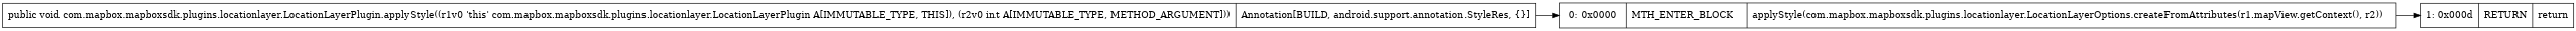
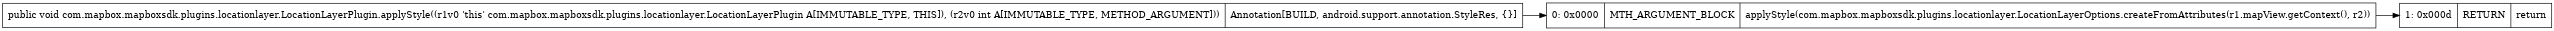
  digraph {
    rankdir=LR
    node [shape=record]
-   n1 [label="{0\:\ 0x0000|MTH_ENTER_BLOCK\l|applyStyle(com.mapbox.mapboxsdk.plugins.locationlayer.LocationLayerOptions.createFromAttributes(r1.mapView.getContext(), r2))\l}"]
+   n1 [label="{0\:\ 0x0000|MTH_ARGUMENT_BLOCK\l|applyStyle(com.mapbox.mapboxsdk.plugins.locationlayer.LocationLayerOptions.createFromAttributes(r1.mapView.getContext(), r2))\l}"]
    n2 [label="{1\:\ 0x000d|RETURN\l|return\l}"]
    n3 [label="{public void com.mapbox.mapboxsdk.plugins.locationlayer.LocationLayerPlugin.applyStyle((r1v0 'this' com.mapbox.mapboxsdk.plugins.locationlayer.LocationLayerPlugin A[IMMUTABLE_TYPE, THIS]), (r2v0 int A[IMMUTABLE_TYPE, METHOD_ARGUMENT]))  | Annotation[BUILD, android.support.annotation.StyleRes, \{\}]\l}"]
    n1 -> n2
    n3 -> n1
  }
